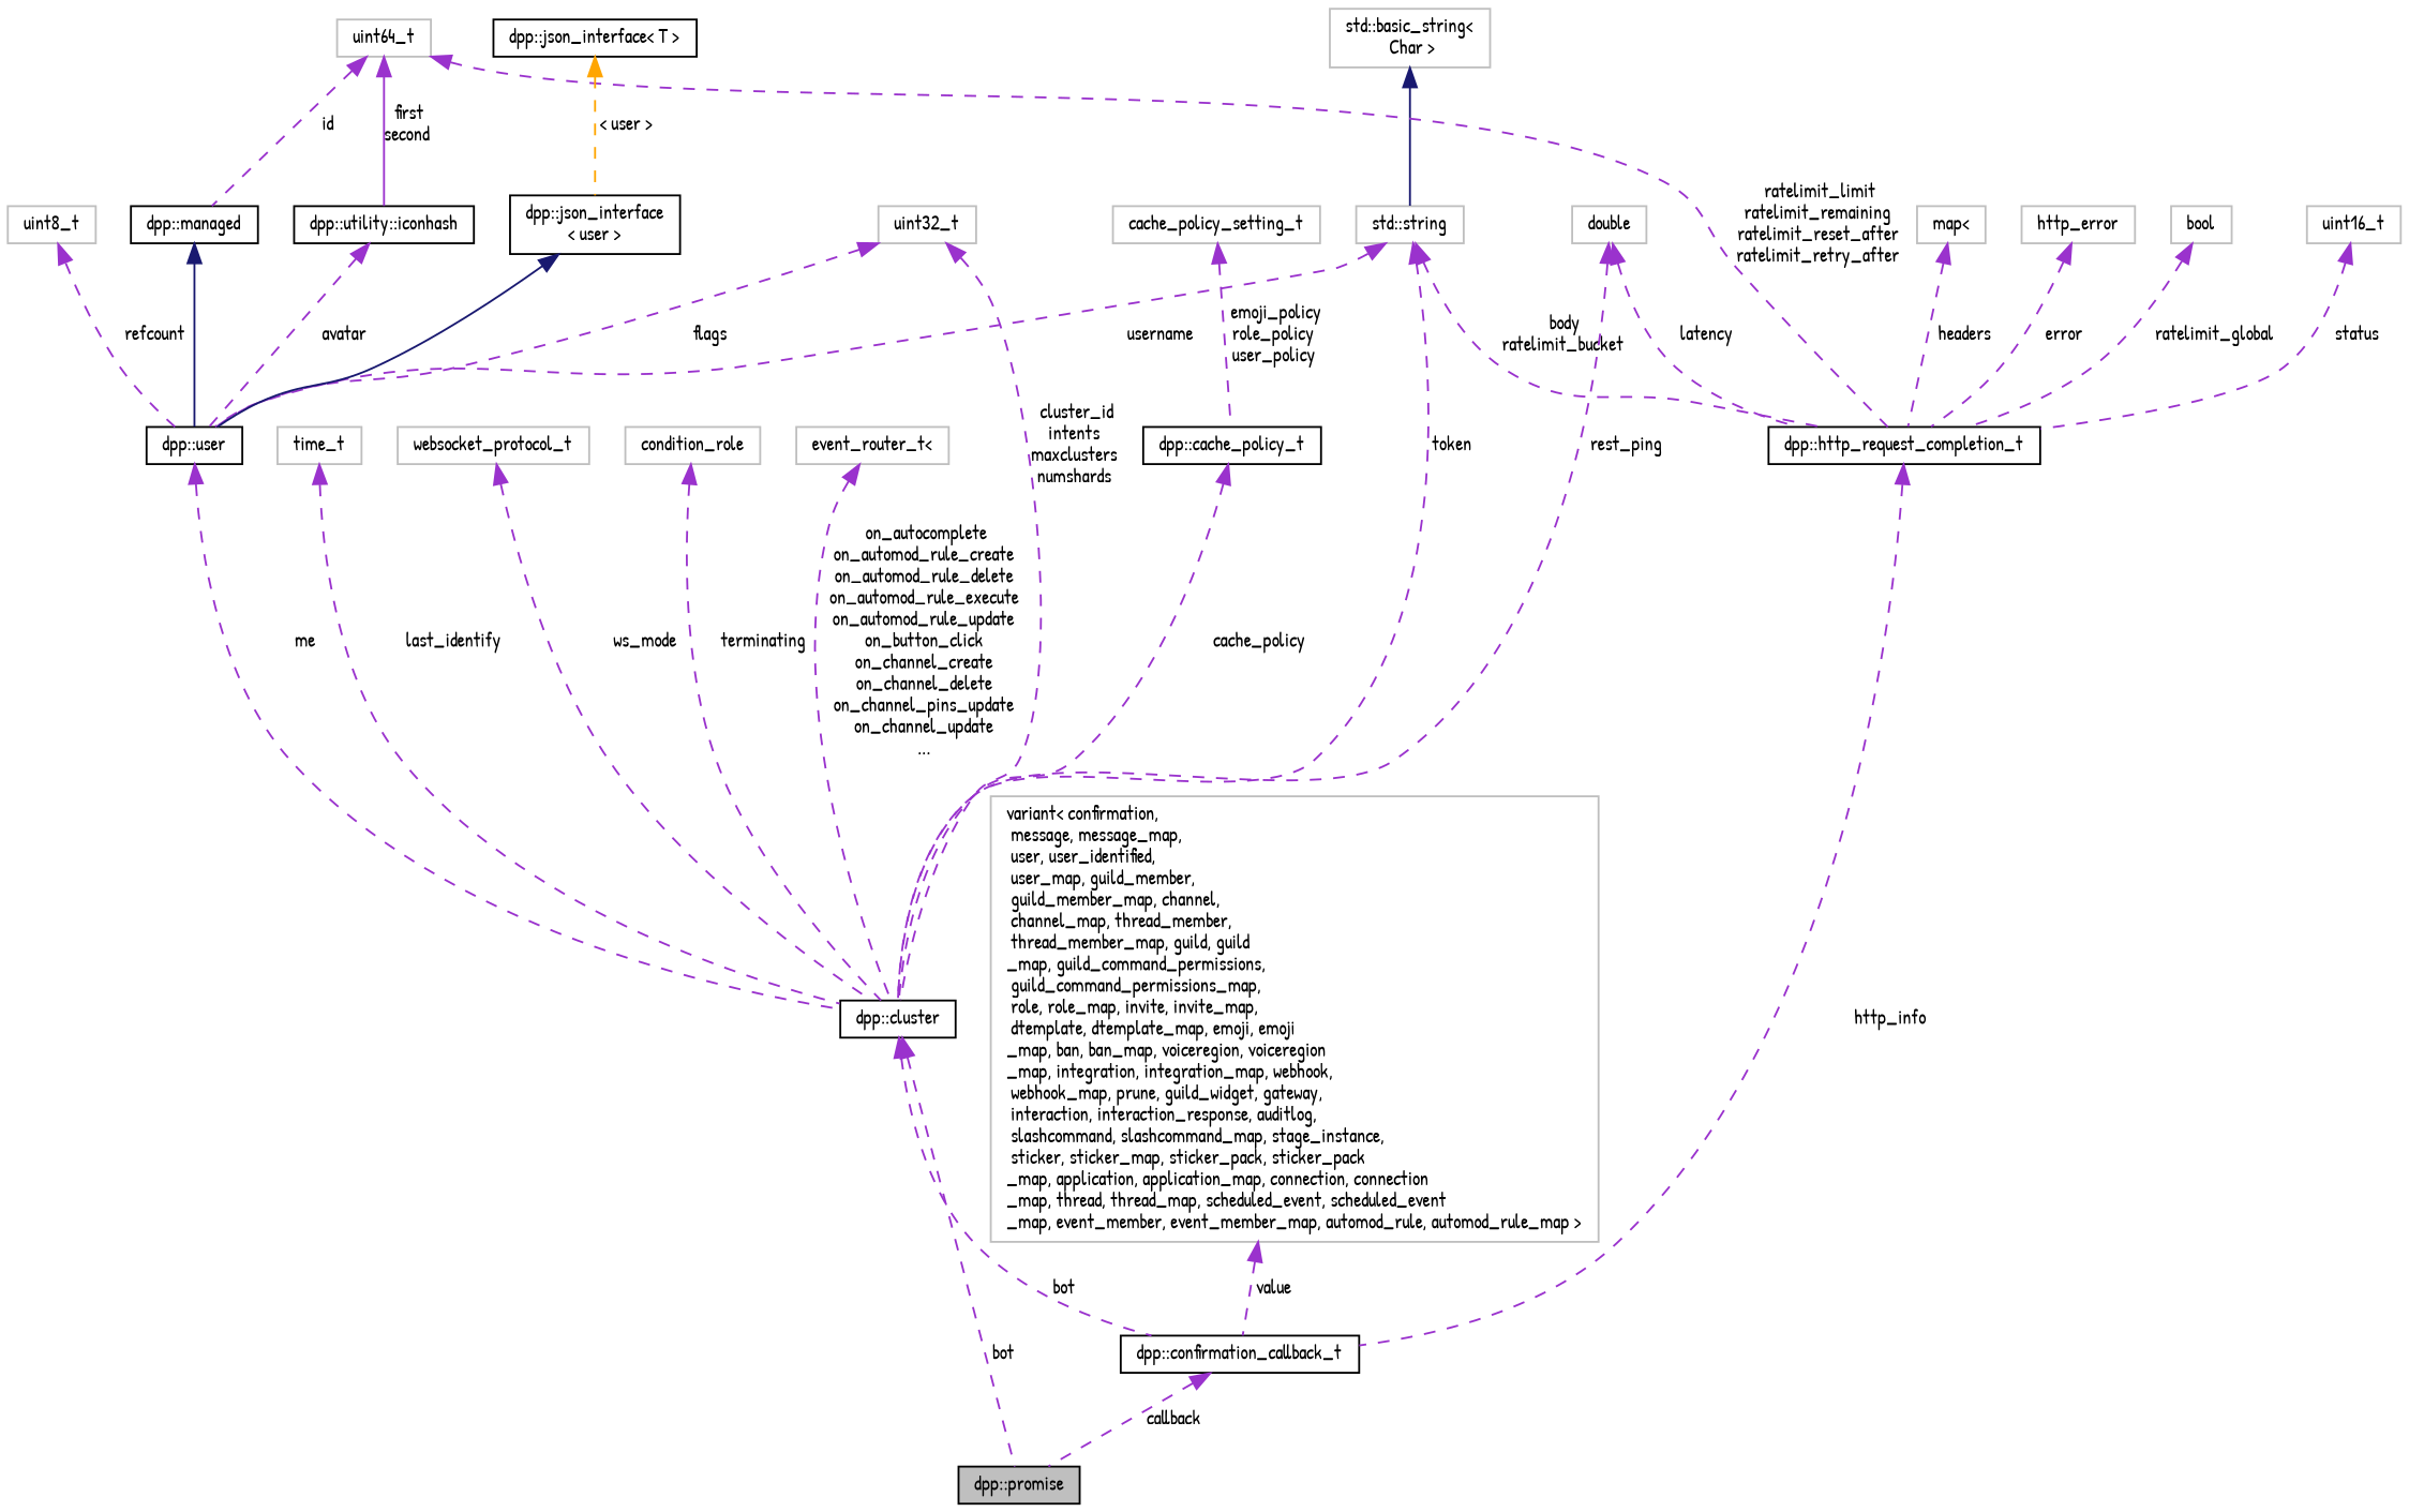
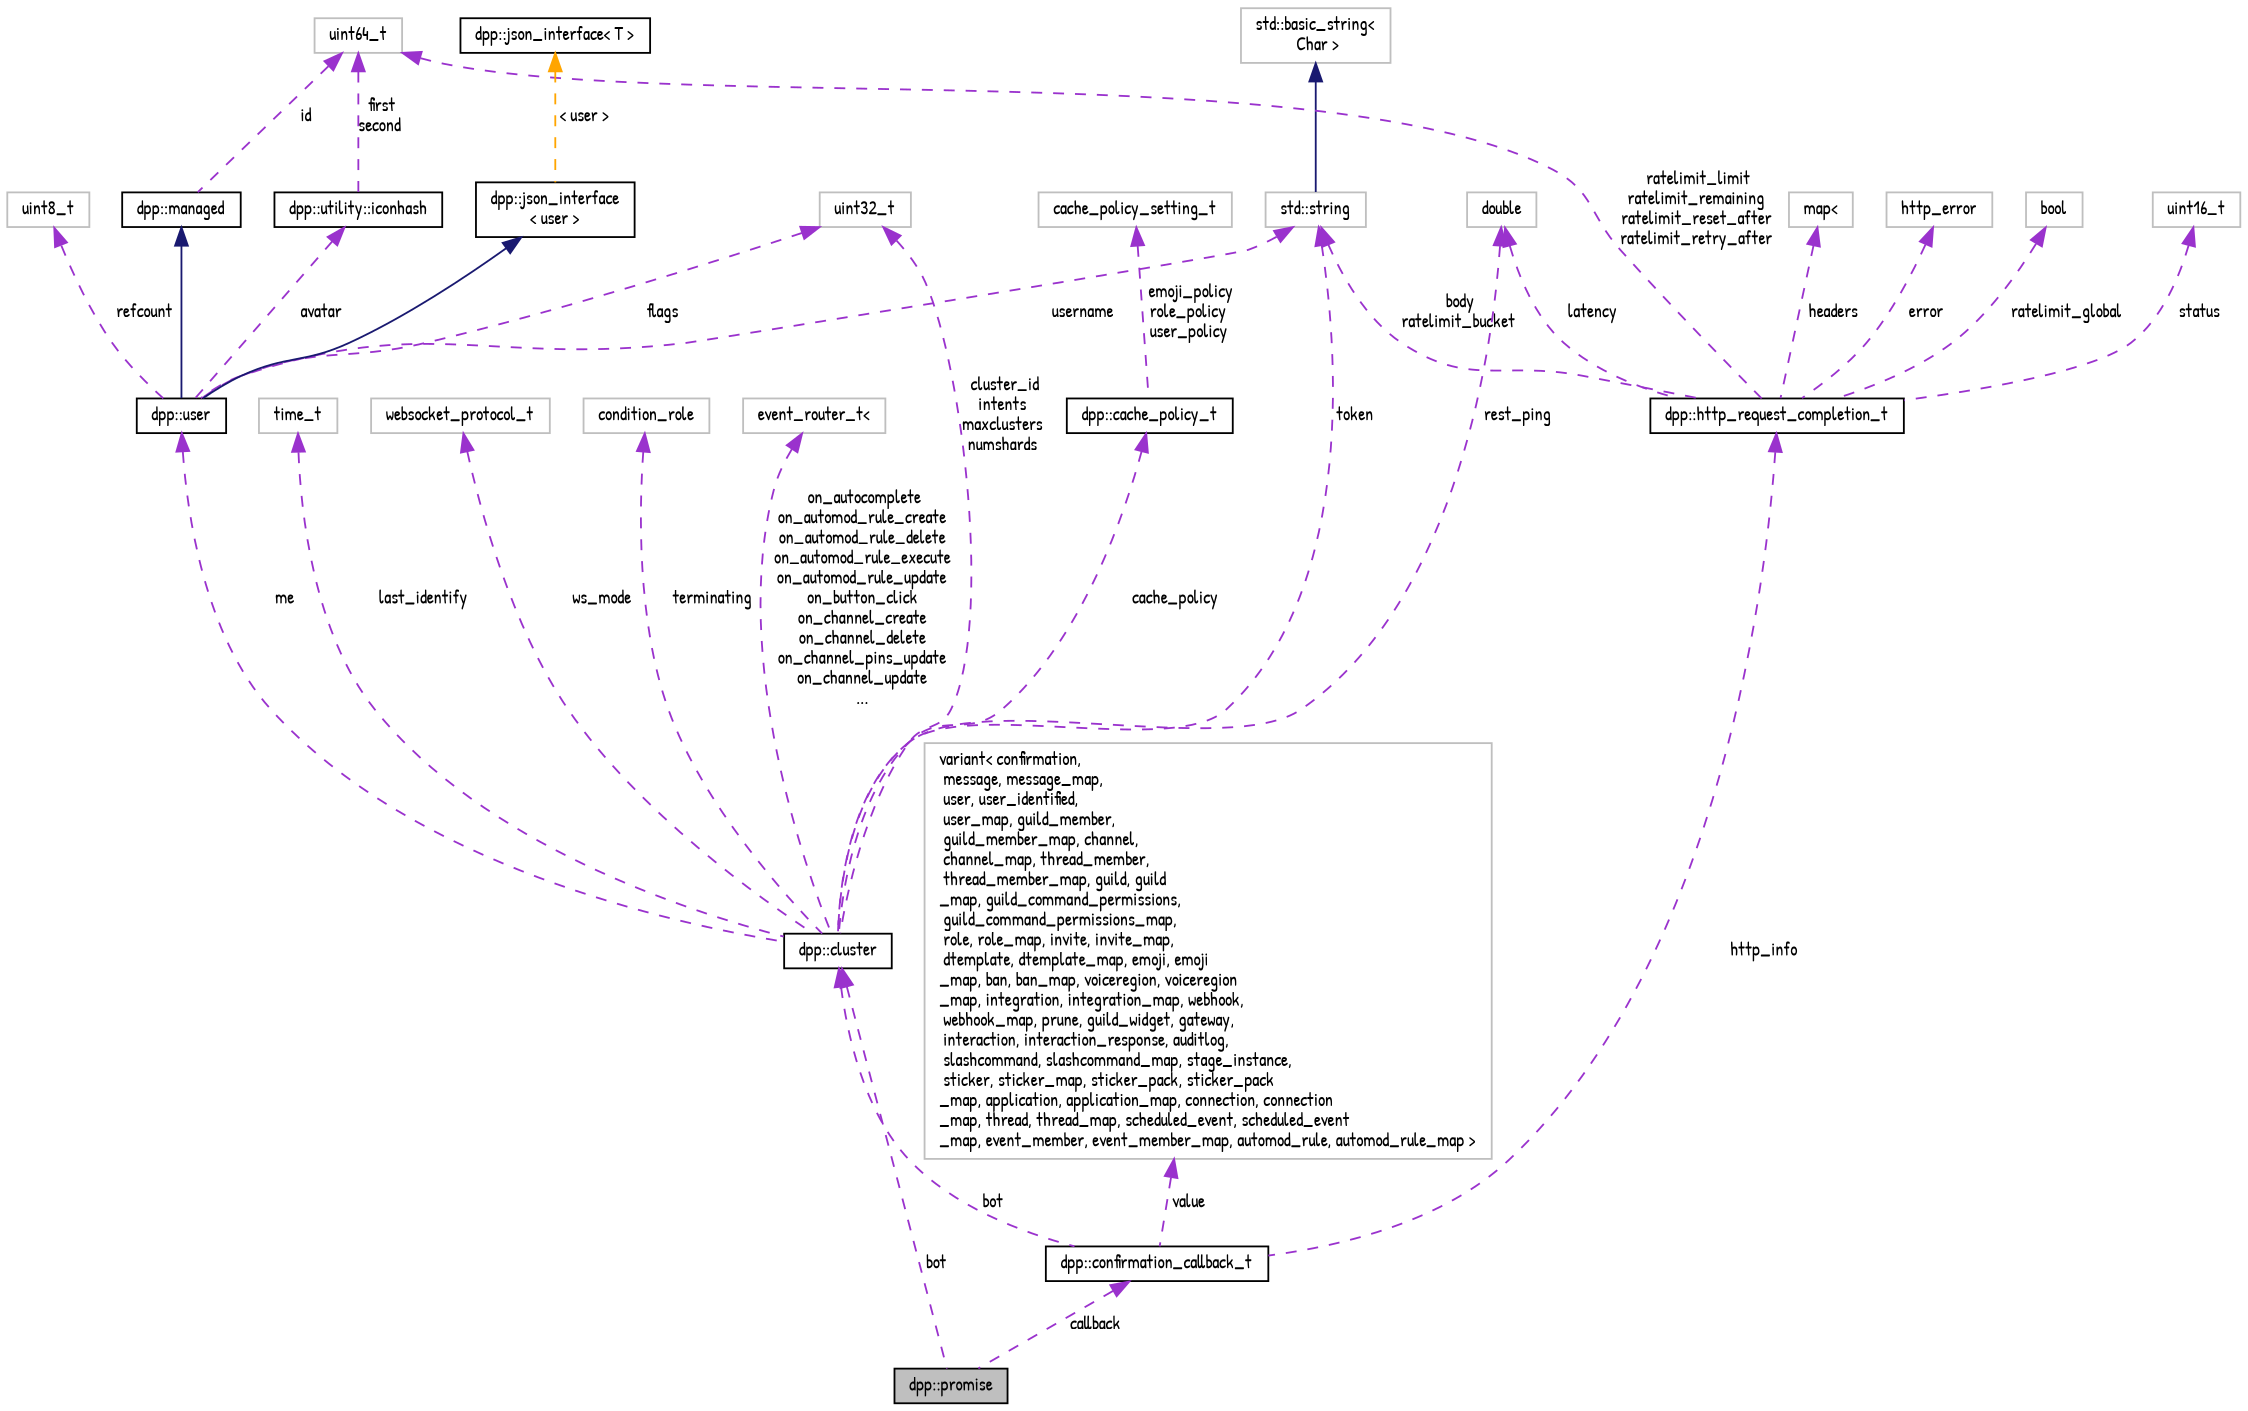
  digraph {
    fontname="Patrick Hand"
    rankdir=TB
    node [color=grey75 fontname="Patrick Hand" fontsize=10 shape=record]
    edge [color=darkorchid3 dir=back fontname="Patrick Hand" fontsize=10 labelfontname=Helvetica labelfontsize=10 style=dashed]
    n1 [color=black fillcolor=grey75 fontcolor=black height=0.2 label="dpp::promise" style=filled width=0.4]
    n2 [color=black height=0.2 label="dpp::cluster" width=0.4]
    n3 [color=black height=0.2 label="dpp::confirmation_callback_t" width=0.4]
    n4 [height=0.2 label="std::string" width=0.4]
    n5 [color=black height=0.2 label="dpp::user" width=0.4]
    n6 [color=black height=0.2 label="dpp::http_request_completion_t" width=0.4]
    n7 [height=0.2 label="std::basic_string\<\l Char \>" width=0.4]
    n8 [height=0.2 label=time_t width=0.4]
    n9 [height=0.2 label=uint32_t width=0.4]
    n10 [height=0.2 label=double width=0.4]
    n11 [color=black height=0.2 label="dpp::managed" width=0.4]
    n12 [height=0.2 label=uint64_t width=0.4]
    n13 [color=black height=0.2 label="dpp::utility::iconhash" width=0.4]
    n14 [color=black height=0.2 label="dpp::json_interface\l\< user \>" width=0.4]
    n15 [color=black height=0.2 label="dpp::json_interface\< T \>" width=0.4]
    n16 [height=0.2 label=uint16_t width=0.4]
    n17 [height=0.2 label=uint8_t width=0.4]
    n18 [color=black height=0.2 label="dpp::cache_policy_t" width=0.4]
    n19 [height=0.2 label=cache_policy_setting_t width=0.4]
    n20 [height=0.2 label=websocket_protocol_t width=0.4]
    n21 [height=0.2 label=condition_role width=0.4]
    n22 [height=0.2 label="event_router_t\<" width=0.4]
    n23 [height=0.2 label="map\<" width=0.4]
    n24 [height=0.2 label=http_error width=0.4]
    n25 [height=0.2 label=bool width=0.4]
    n26 [height=0.2 label="variant\< confirmation,\l message, message_map,\l user, user_identified,\l user_map, guild_member,\l guild_member_map, channel,\l channel_map, thread_member,\l thread_member_map, guild, guild\l_map, guild_command_permissions,\l guild_command_permissions_map,\l role, role_map, invite, invite_map,\l dtemplate, dtemplate_map, emoji, emoji\l_map, ban, ban_map, voiceregion, voiceregion\l_map, integration, integration_map, webhook,\l webhook_map, prune, guild_widget, gateway,\l interaction, interaction_response, auditlog,\l slashcommand, slashcommand_map, stage_instance,\l sticker, sticker_map, sticker_pack, sticker_pack\l_map, application, application_map, connection, connection\l_map, thread, thread_map, scheduled_event, scheduled_event\l_map, event_member, event_member_map, automod_rule, automod_rule_map \>" width=0.4]
    n2 -> n1 [label=" bot"]
    n2 -> n3 [label=" bot"]
    n3 -> n1 [label=" callback"]
    n4 -> n2 [label=" token"]
    n4 -> n5 [label=" username"]
    n4 -> n6 [label=" body\nratelimit_bucket"]
    n5 -> n2 [label=" me"]
    n6 -> n3 [label=" http_info"]
    n7 -> n4 [color=midnightblue style=solid]
    n8 -> n2 [label=" last_identify"]
    n9 -> n2 [label=" cluster_id\nintents\nmaxclusters\nnumshards"]
    n9 -> n5 [label=" flags"]
    n10 -> n2 [label=" rest_ping"]
    n10 -> n6 [label=" latency"]
    n11 -> n5 [color=midnightblue style=solid]
    n12 -> n6 [label=" ratelimit_limit\nratelimit_remaining\nratelimit_reset_after\nratelimit_retry_after"]
    n12 -> n11 [label=" id"]
-   n12 -> n13 [label=" first\nsecond" style=solid]
+   n12 -> n13 [label=" first\nsecond"]
    n13 -> n5 [label=" avatar"]
    n14 -> n5 [color=midnightblue style=solid]
    n15 -> n14 [color=orange label=" \< user \>"]
    n16 -> n6 [label=" status"]
    n17 -> n5 [label=" refcount"]
    n18 -> n2 [label=" cache_policy"]
    n19 -> n18 [label=" emoji_policy\nrole_policy\nuser_policy"]
    n20 -> n2 [label=" ws_mode"]
    n21 -> n2 [label=" terminating"]
    n22 -> n2 [label=" on_autocomplete\non_automod_rule_create\non_automod_rule_delete\non_automod_rule_execute\non_automod_rule_update\non_button_click\non_channel_create\non_channel_delete\non_channel_pins_update\non_channel_update\n..."]
    n23 -> n6 [label=" headers"]
    n24 -> n6 [label=" error"]
    n25 -> n6 [label=" ratelimit_global"]
    n26 -> n3 [label=" value"]
  }
